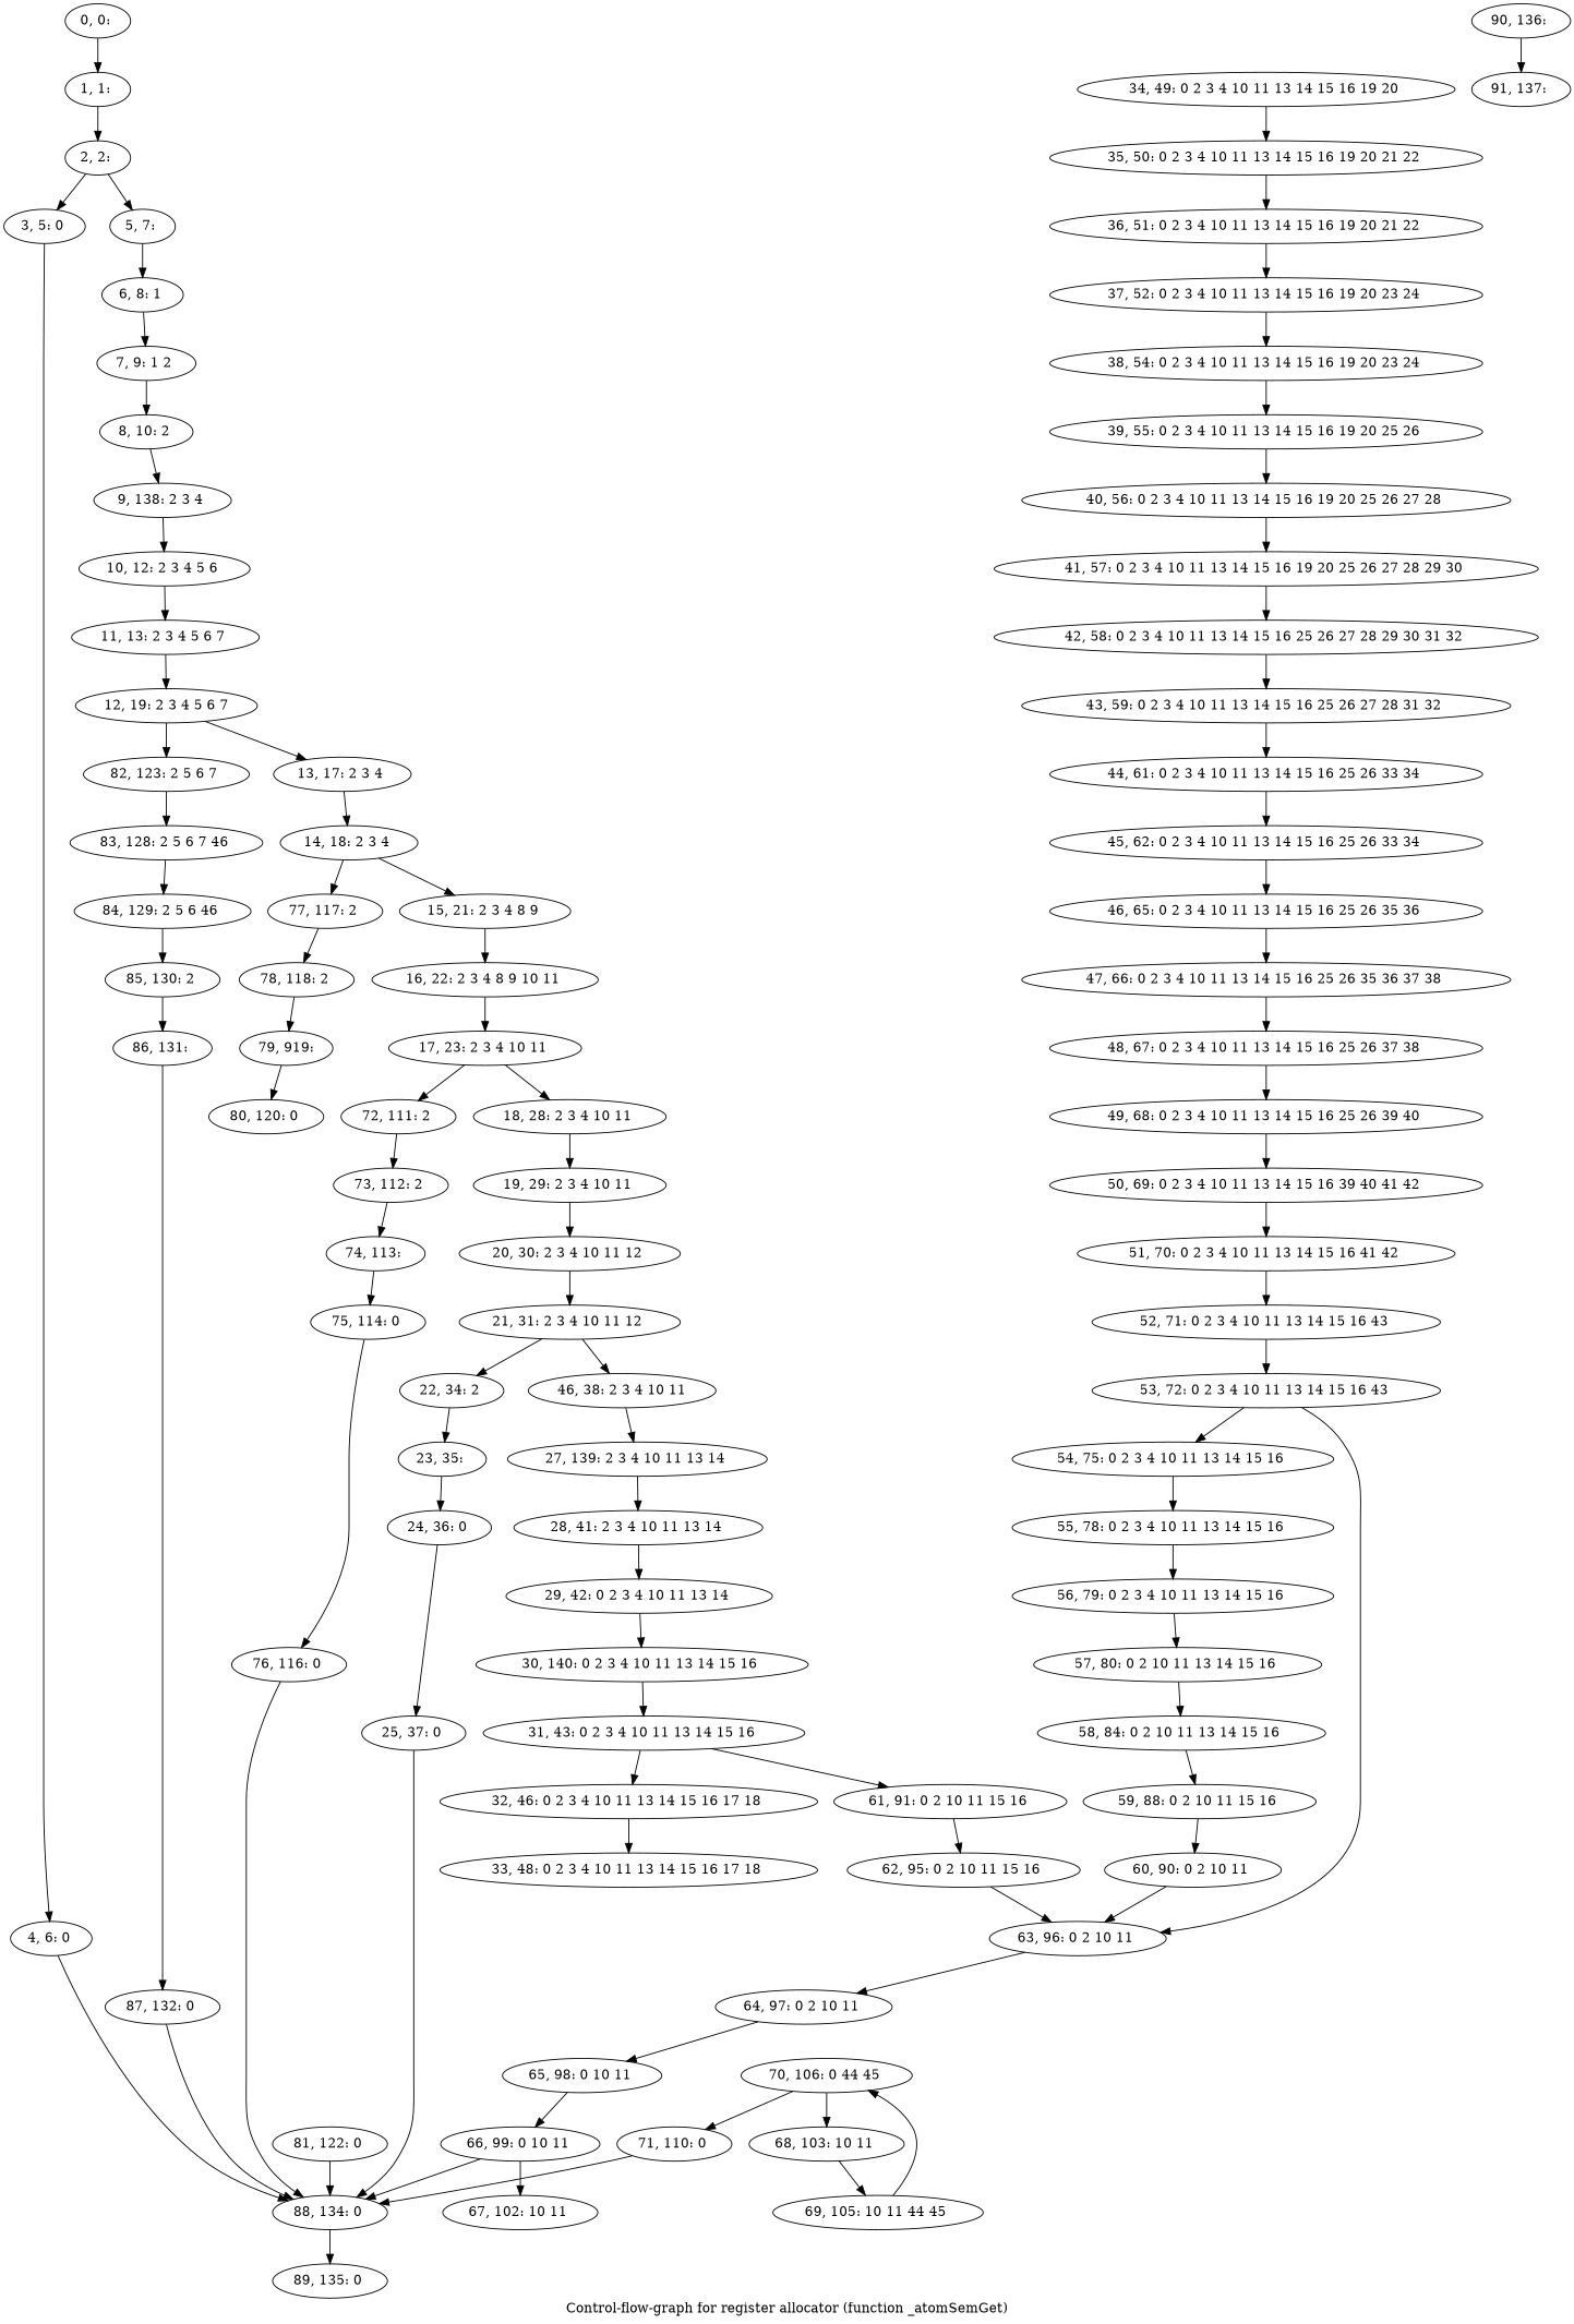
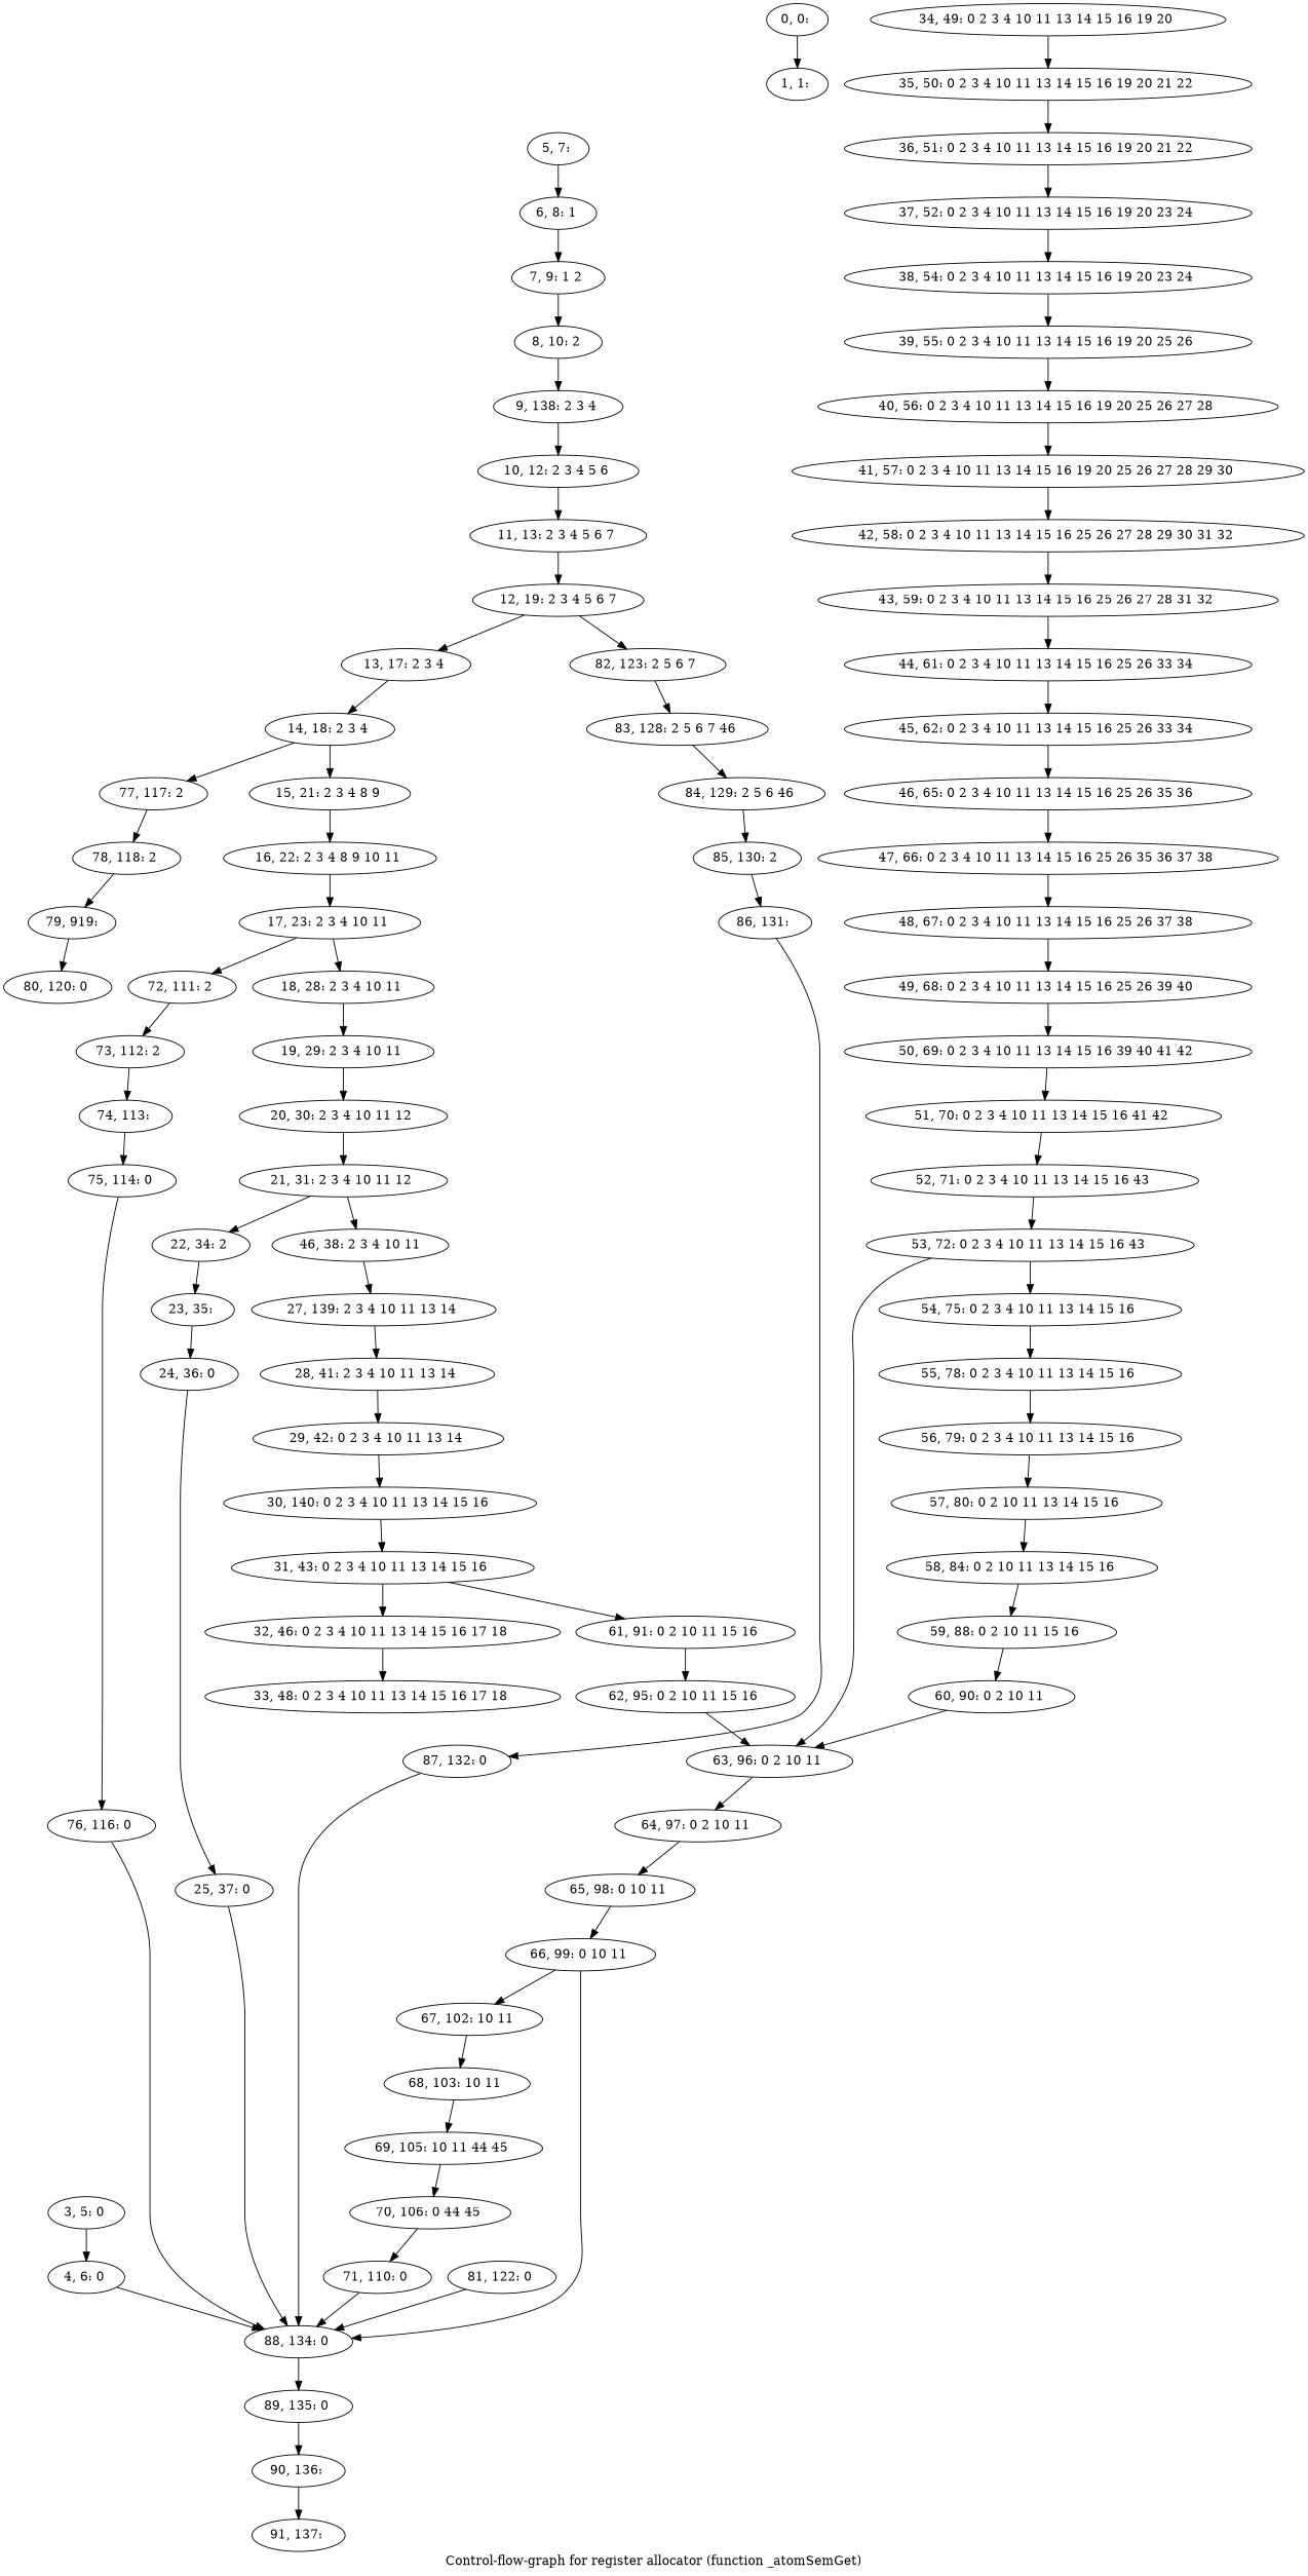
  digraph {
    label="Control-flow-graph for register allocator (function _atomSemGet)"
    n1 [label="0, 0: "]
    n2 [label="1, 1: "]
-   n3 [label="2, 2: "]
    n4 [label="3, 5: 0 "]
    n5 [label="5, 7: "]
    n6 [label="4, 6: 0 "]
    n7 [label="6, 8: 1 "]
    n8 [label="88, 134: 0 "]
    n9 [label="89, 135: 0 "]
    n10 [label="7, 9: 1 2 "]
    n11 [label="8, 10: 2 "]
    n12 [label="9, 138: 2 3 4 "]
    n13 [label="10, 12: 2 3 4 5 6 "]
    n14 [label="11, 13: 2 3 4 5 6 7 "]
    n15 [label="12, 19: 2 3 4 5 6 7"]
    n16 [label="13, 17: 2 3 4 "]
    n17 [label="82, 123: 2 5 6 7 "]
    n18 [label="14, 18: 2 3 4 "]
    n19 [label="83, 128: 2 5 6 7 46 "]
    n20 [label="15, 21: 2 3 4 8 9 "]
    n21 [label="77, 117: 2 "]
    n22 [label="16, 22: 2 3 4 8 9 10 11 "]
    n23 [label="78, 118: 2 "]
    n24 [label="17, 23: 2 3 4 10 11 "]
    n25 [label="18, 28: 2 3 4 10 11 "]
    n26 [label="72, 111: 2 "]
    n27 [label="19, 29: 2 3 4 10 11 "]
    n28 [label="73, 112: 2 "]
    n29 [label="20, 30: 2 3 4 10 11 12 "]
    n30 [label="21, 31: 2 3 4 10 11 12 "]
    n31 [label="22, 34: 2 "]
    n32 [label="46, 38: 2 3 4 10 11"]
    n33 [label="23, 35: "]
    n34 [label="27, 139: 2 3 4 10 11 13 14 "]
    n35 [label="24, 36: 0 "]
    n36 [label="25, 37: 0 "]
    n37 [label="28, 41: 2 3 4 10 11 13 14 "]
    n38 [label="29, 42: 0 2 3 4 10 11 13 14 "]
    n39 [label="30, 140: 0 2 3 4 10 11 13 14 15 16 "]
    n40 [label="31, 43: 0 2 3 4 10 11 13 14 15 16 "]
    n41 [label="32, 46: 0 2 3 4 10 11 13 14 15 16 17 18 "]
    n42 [label="61, 91: 0 2 10 11 15 16 "]
    n43 [label="33, 48: 0 2 3 4 10 11 13 14 15 16 17 18 "]
    n44 [label="62, 95: 0 2 10 11 15 16 "]
    n45 [label="34, 49: 0 2 3 4 10 11 13 14 15 16 19 20 "]
    n46 [label="35, 50: 0 2 3 4 10 11 13 14 15 16 19 20 21 22 "]
    n47 [label="36, 51: 0 2 3 4 10 11 13 14 15 16 19 20 21 22 "]
    n48 [label="37, 52: 0 2 3 4 10 11 13 14 15 16 19 20 23 24 "]
    n49 [label="38, 54: 0 2 3 4 10 11 13 14 15 16 19 20 23 24 "]
    n50 [label="39, 55: 0 2 3 4 10 11 13 14 15 16 19 20 25 26 "]
    n51 [label="40, 56: 0 2 3 4 10 11 13 14 15 16 19 20 25 26 27 28 "]
    n52 [label="41, 57: 0 2 3 4 10 11 13 14 15 16 19 20 25 26 27 28 29 30 "]
    n53 [label="42, 58: 0 2 3 4 10 11 13 14 15 16 25 26 27 28 29 30 31 32 "]
    n54 [label="43, 59: 0 2 3 4 10 11 13 14 15 16 25 26 27 28 31 32 "]
    n55 [label="44, 61: 0 2 3 4 10 11 13 14 15 16 25 26 33 34 "]
    n56 [label="45, 62: 0 2 3 4 10 11 13 14 15 16 25 26 33 34 "]
    n57 [label="46, 65: 0 2 3 4 10 11 13 14 15 16 25 26 35 36 "]
    n58 [label="47, 66: 0 2 3 4 10 11 13 14 15 16 25 26 35 36 37 38 "]
    n59 [label="48, 67: 0 2 3 4 10 11 13 14 15 16 25 26 37 38 "]
    n60 [label="49, 68: 0 2 3 4 10 11 13 14 15 16 25 26 39 40 "]
    n61 [label="50, 69: 0 2 3 4 10 11 13 14 15 16 39 40 41 42 "]
    n62 [label="51, 70: 0 2 3 4 10 11 13 14 15 16 41 42 "]
    n63 [label="52, 71: 0 2 3 4 10 11 13 14 15 16 43 "]
    n64 [label="53, 72: 0 2 3 4 10 11 13 14 15 16 43 "]
    n65 [label="54, 75: 0 2 3 4 10 11 13 14 15 16 "]
    n66 [label="63, 96: 0 2 10 11 "]
    n67 [label="55, 78: 0 2 3 4 10 11 13 14 15 16 "]
    n68 [label="64, 97: 0 2 10 11 "]
    n69 [label="56, 79: 0 2 3 4 10 11 13 14 15 16 "]
    n70 [label="57, 80: 0 2 10 11 13 14 15 16 "]
    n71 [label="58, 84: 0 2 10 11 13 14 15 16 "]
    n72 [label="59, 88: 0 2 10 11 15 16 "]
    n73 [label="60, 90: 0 2 10 11 "]
    n74 [label="65, 98: 0 10 11 "]
    n75 [label="66, 99: 0 10 11 "]
    n76 [label="67, 102: 10 11 "]
    n77 [label="68, 103: 10 11 "]
    n78 [label="69, 105: 10 11 44 45 "]
    n79 [label="70, 106: 0 44 45 "]
    n80 [label="71, 110: 0 "]
    n81 [label="74, 113: "]
    n82 [label="75, 114: 0 "]
    n83 [label="76, 116: 0 "]
    n84 [label="79, 919:"]
    n85 [label="80, 120: 0 "]
    n86 [label="81, 122: 0 "]
    n87 [label="84, 129: 2 5 6 46 "]
    n88 [label="85, 130: 2 "]
    n89 [label="86, 131: "]
    n90 [label="87, 132: 0 "]
    n91 [label="90, 136: "]
    n92 [label="91, 137: "]
    n1 -> n2
-   n2 -> n3
-   n3 -> n4
-   n3 -> n5
    n4 -> n6
    n5 -> n7
    n6 -> n8
    n7 -> n10
    n8 -> n9
+   n9 -> n91
    n10 -> n11
    n11 -> n12
    n12 -> n13
    n13 -> n14
    n14 -> n15
    n15 -> n16
    n15 -> n17
    n16 -> n18
    n17 -> n19
    n18 -> n20
    n18 -> n21
    n19 -> n87
    n20 -> n22
    n21 -> n23
    n22 -> n24
    n23 -> n84
    n24 -> n25
    n24 -> n26
    n25 -> n27
    n26 -> n28
    n27 -> n29
    n28 -> n81
    n29 -> n30
    n30 -> n31
    n30 -> n32
    n31 -> n33
    n32 -> n34
    n33 -> n35
    n34 -> n37
    n35 -> n36
    n36 -> n8
    n37 -> n38
    n38 -> n39
    n39 -> n40
    n40 -> n41
    n40 -> n42
    n41 -> n43
    n42 -> n44
    n44 -> n66
    n45 -> n46
    n46 -> n47
    n47 -> n48
    n48 -> n49
    n49 -> n50
    n50 -> n51
    n51 -> n52
    n52 -> n53
    n53 -> n54
    n54 -> n55
    n55 -> n56
    n56 -> n57
    n57 -> n58
    n58 -> n59
    n59 -> n60
    n60 -> n61
    n61 -> n62
    n62 -> n63
    n63 -> n64
    n64 -> n65
    n64 -> n66
    n65 -> n67
    n66 -> n68
    n67 -> n69
    n68 -> n74
    n69 -> n70
    n70 -> n71
    n71 -> n72
    n72 -> n73
    n73 -> n66
    n74 -> n75
    n75 -> n8
    n75 -> n76
-   n79 -> n77
+   n76 -> n77
    n77 -> n78
    n78 -> n79
    n79 -> n80
    n80 -> n8
    n81 -> n82
    n82 -> n83
    n83 -> n8
    n84 -> n85
    n86 -> n8
    n87 -> n88
    n88 -> n89
    n89 -> n90
    n90 -> n8
    n91 -> n92
  }
